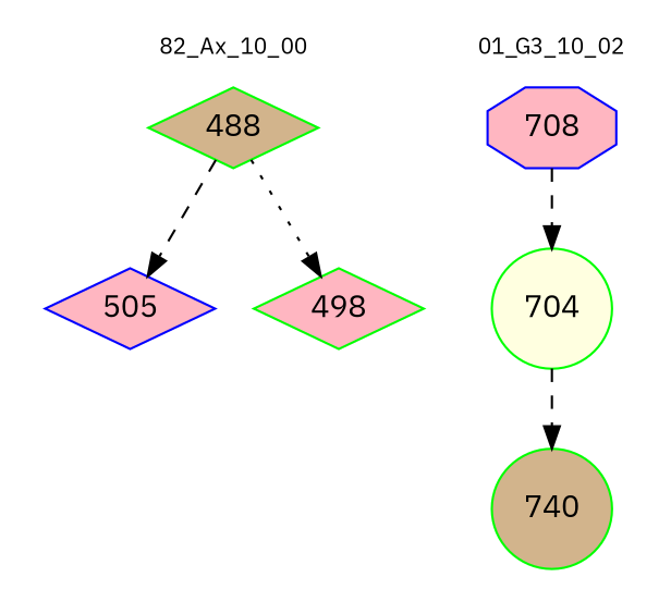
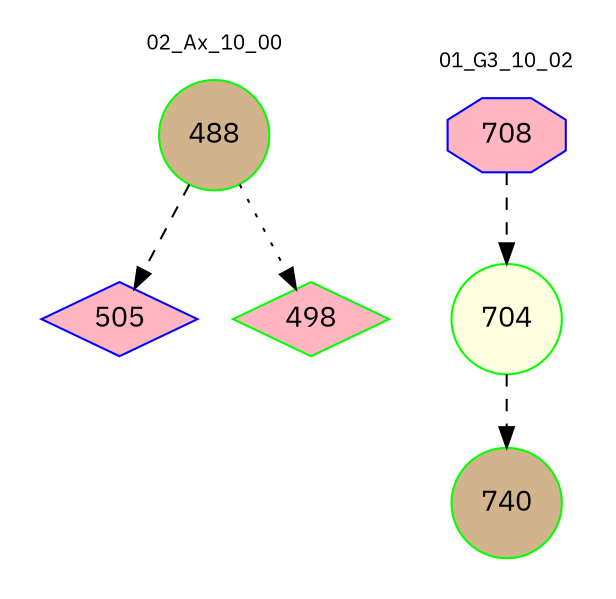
  digraph {
    fontname="IBM Plex Sans"
    node [color=green fillcolor=lightpink fontname="IBM Plex Sans" shape=circle style=filled]
    edge [color=black fontname="IBM Plex Sans" style=dashed]
    n1 [color=blue label=505 shape=diamond]
-   n2 [fillcolor=tan label=488 shape=diamond]
+   n2 [fillcolor=tan label=488]
    n3 [label=498 shape=diamond]
    n4 [color=blue label=708 shape=octagon]
    n5 [fillcolor=lightyellow label=704]
    n6 [fillcolor=tan label=740]
    subgraph cluster_1 {
      color=white
      fontsize=10
-     label="82_Ax_10_00"
+     label="02_Ax_10_00"
      n1
      n2
      n3
    }
    subgraph cluster_2 {
      color=white
      fontsize=10
      label="01_G3_10_02"
      n4
      n5
      n6
    }
    n2 -> n1
    n2 -> n3 [style=dotted]
    n4 -> n5
    n5 -> n6
  }
